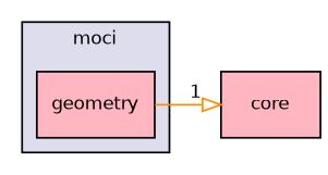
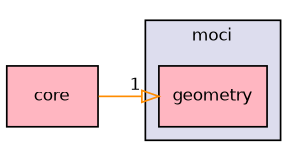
  digraph {
    compound=true
    rankdir=LR
    node [fillcolor=lightpink fontname=Helvetica fontsize=10 shape=box style=filled]
    n1 [label=geometry pencolor=black]
    n2 [label=core]
    subgraph cluster_1 {
      bgcolor="#ddddee"
      fontname=Helvetica
      fontsize=10
      label=moci
      pencolor=black
      n1
    }
-   n1 -> n2 [headlabel=1 labeldistance=1.5 labelfontname=Helvetica labelfontsize=10 color=darkorange arrowhead=onormal]
+   n2 -> n1 [headlabel=1 labeldistance=1.5 labelfontname=Helvetica labelfontsize=10 color=darkorange arrowhead=onormal]
  }
